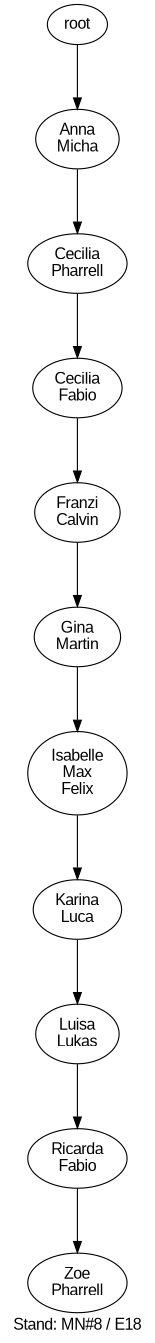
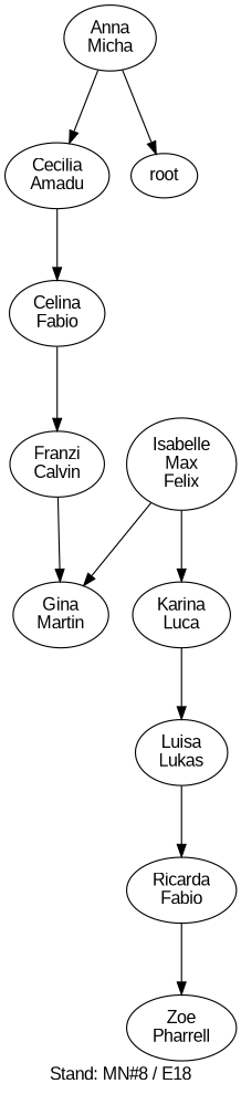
  digraph {
    fontname="Liberation Sans"
    label="Stand: MN#8 / E18"
    labelloc=b
    ranksep=0.8
    node [fontname="Liberation Sans"]
    edge [fontname="Liberation Sans"]
    n1 [label="Anna\nMicha"]
-   n2 [label="Cecilia\nPharrell"]
-   n3 [label="Cecilia\nFabio"]
+   n2 [label="Cecilia\nAmadu"]
+   n3 [label="Celina\nFabio"]
    root
    n5 [label="Franzi\nCalvin"]
    n6 [label="Gina\nMartin"]
    n7 [label="Isabelle\nMax\nFelix"]
    n8 [label="Karina\nLuca"]
    n9 [label="Luisa\nLukas"]
    n10 [label="Ricarda\nFabio"]
    n11 [label="Zoe\nPharrell"]
    n1 -> n2
    n2 -> n3
    n3 -> n5
-   root -> n1
+   n1 -> root
    n5 -> n6
-   n6 -> n7
+   n7 -> n6
    n7 -> n8
    n8 -> n9
    n9 -> n10
    n10 -> n11
  }
